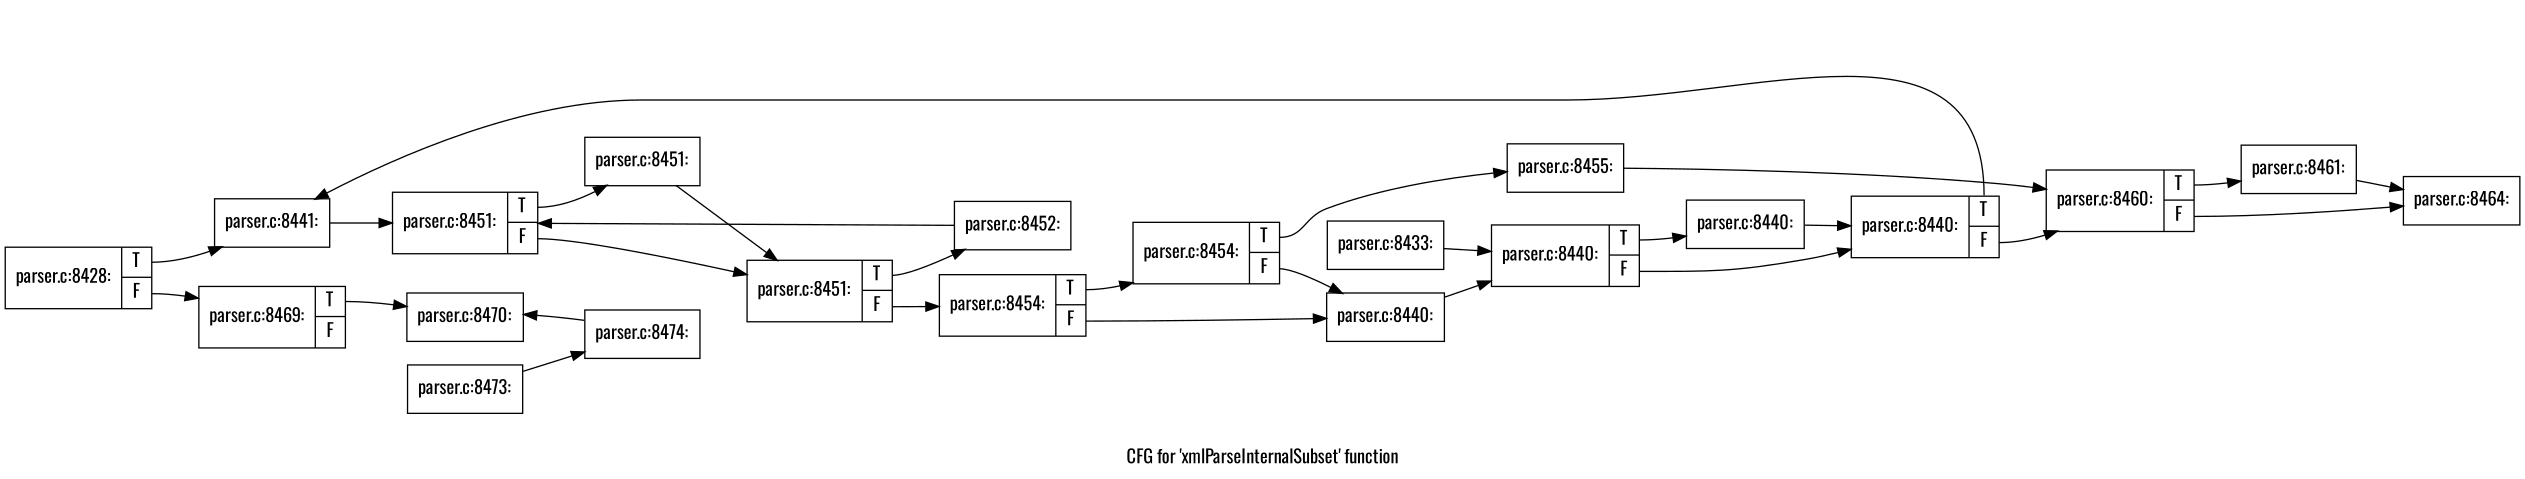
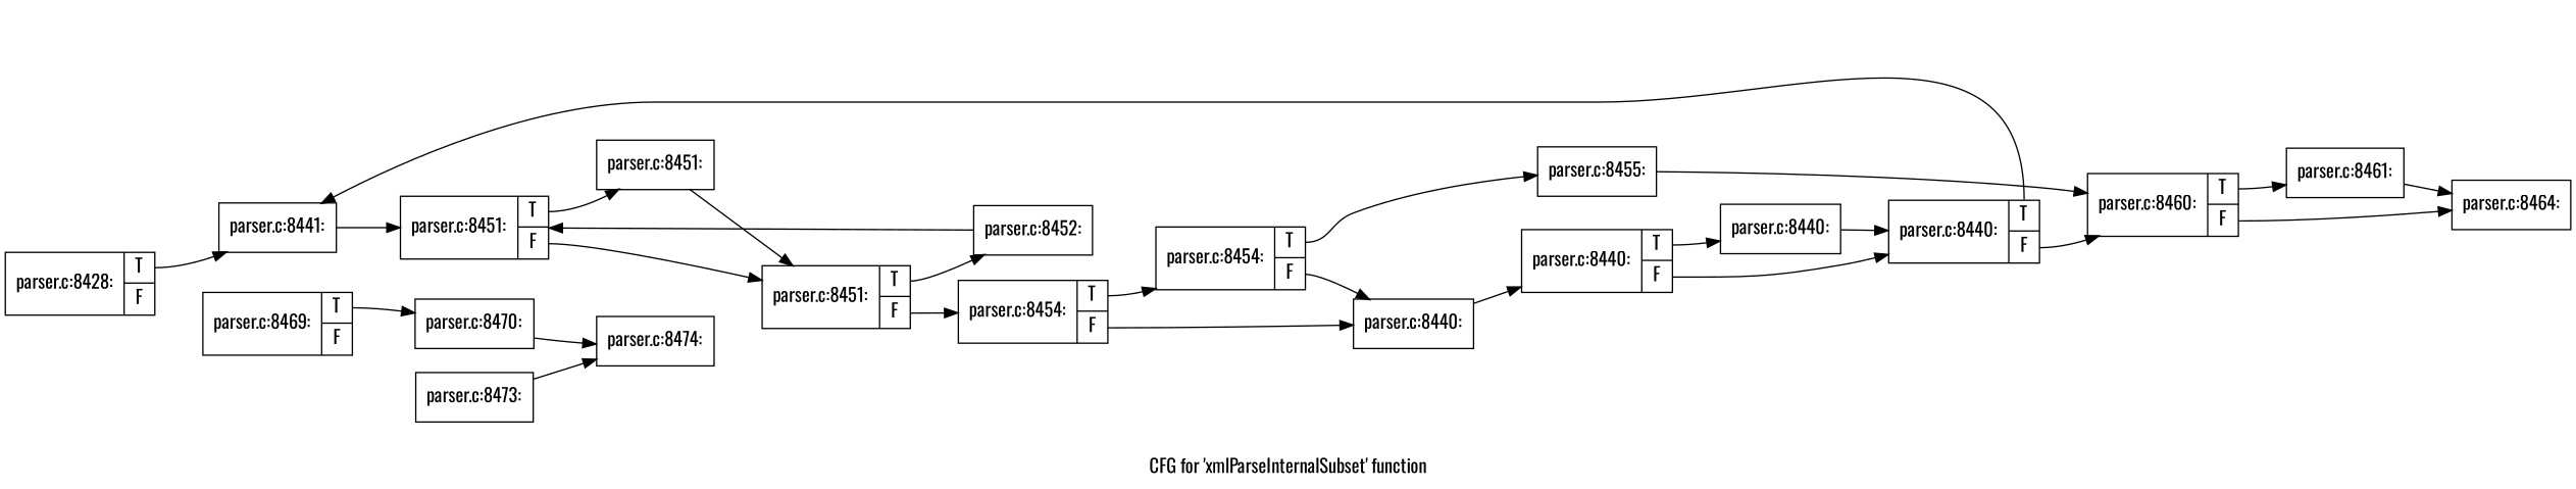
  digraph {
    fontname=Oswald
    label="CFG for 'xmlParseInternalSubset' function"
    rankdir=LR
    node [fontname=Oswald shape=record]
    edge [fontname=Oswald]
    n1 [label="{parser.c:8428:|{<s0>T|<s1>F}}"]
    n2 [label="{parser.c:8469:|{<s0>T|<s1>F}}"]
    n3 [label="{parser.c:8441:}"]
-   n4 [label="{parser.c:8433:}"]
    n5 [label="{parser.c:8440:|{<s0>T|<s1>F}}"]
    n6 [label="{parser.c:8470:}"]
    n7 [label="{parser.c:8440:}"]
    n8 [label="{parser.c:8440:|{<s0>T|<s1>F}}"]
    n9 [label="{parser.c:8474:}"]
    n10 [label="{parser.c:8473:}"]
    n11 [label="{parser.c:8460:|{<s0>T|<s1>F}}"]
    n12 [label="{parser.c:8451:|{<s0>T|<s1>F}}"]
    n13 [label="{parser.c:8461:}"]
    n14 [label="{parser.c:8464:}"]
    n15 [label="{parser.c:8451:}"]
    n16 [label="{parser.c:8451:|{<s0>T|<s1>F}}"]
    n17 [label="{parser.c:8452:}"]
    n18 [label="{parser.c:8454:|{<s0>T|<s1>F}}"]
    n19 [label="{parser.c:8454:|{<s0>T|<s1>F}}"]
    n20 [label="{parser.c:8440:}"]
    n21 [label="{parser.c:8455:}"]
-   n1 -> n2 [tailport=s1]
    n1 -> n3 [tailport=s0]
    n2 -> n6 [tailport=s0]
    n3 -> n12
-   n4 -> n5
    n5 -> n7 [tailport=s0]
    n5 -> n8 [tailport=s1]
-   n9 -> n6
+   n6 -> n9
    n7 -> n8
    n8 -> n3 [tailport=s0]
    n8 -> n11 [tailport=s1]
    n10 -> n9
    n11 -> n13 [tailport=s0]
    n11 -> n14 [tailport=s1]
    n12 -> n15 [tailport=s0]
    n12 -> n16 [tailport=s1]
    n13 -> n14
    n15 -> n16
    n16 -> n17 [tailport=s0]
    n16 -> n18 [tailport=s1]
    n17 -> n12
    n18 -> n19 [tailport=s0]
    n18 -> n20 [tailport=s1]
    n19 -> n20 [tailport=s1]
    n19 -> n21 [tailport=s0]
    n20 -> n5
    n21 -> n11
  }
